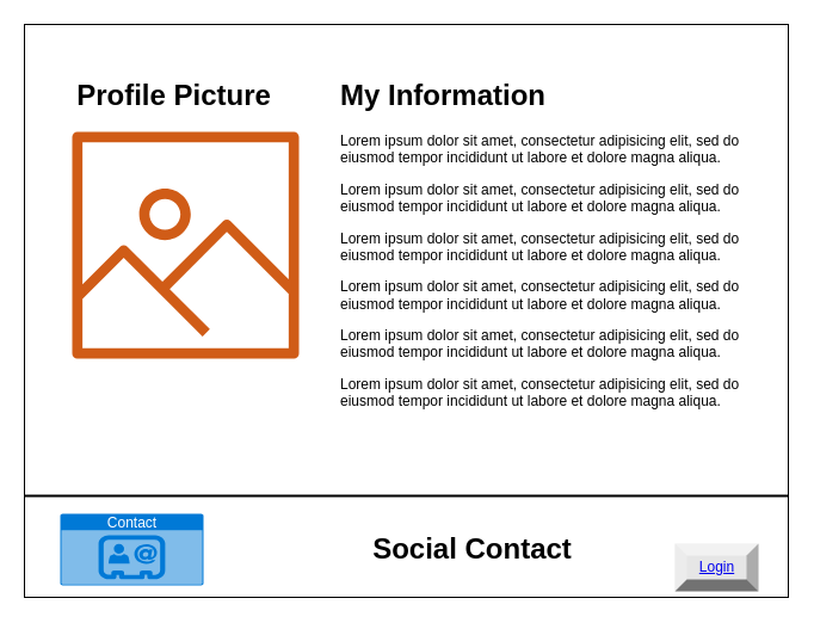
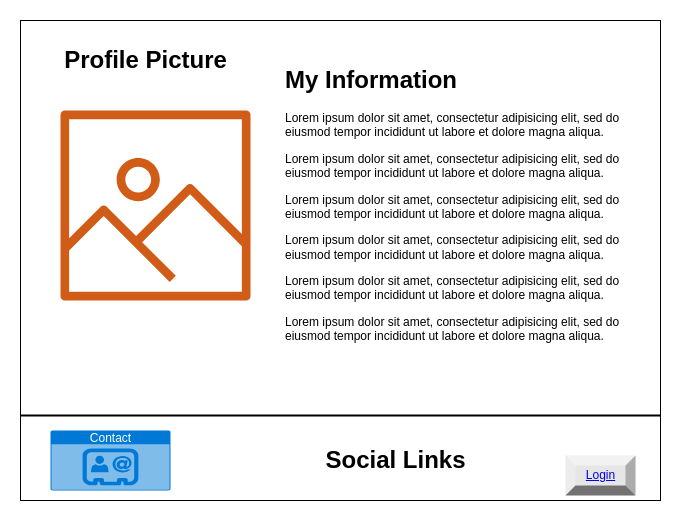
  <mxCell id="0" />
  <mxCell id="1" parent="0" />
  <mxCell id="2" value="" style="rounded=0;whiteSpace=wrap;html=1;" parent="1" vertex="1"><mxGeometry x="20" y="20" width="640" height="480" as="geometry" /></mxCell>
- <mxCell id="3" value="Profile Picture" style="text;strokeColor=none;fillColor=none;html=1;fontSize=24;fontStyle=1;verticalAlign=middle;align=center;" parent="1" vertex="1"><mxGeometry x="60" y="60" width="170" height="40" as="geometry" /></mxCell>
+ <mxCell id="3" value="Profile Picture" style="text;strokeColor=none;fillColor=none;html=1;fontSize=24;fontStyle=1;verticalAlign=middle;align=center;" parent="1" vertex="1"><mxGeometry x="60" y="40" width="170" height="40" as="geometry" /></mxCell>
  <mxCell id="4" value="" style="outlineConnect=0;fontColor=#232F3E;gradientColor=none;fillColor=#D05C17;strokeColor=none;dashed=0;verticalLabelPosition=bottom;verticalAlign=top;align=center;html=1;fontSize=12;fontStyle=0;aspect=fixed;pointerEvents=1;shape=mxgraph.aws4.container_registry_image;" parent="1" vertex="1"><mxGeometry x="60" y="110" width="190" height="190" as="geometry" /></mxCell>
  <mxCell id="5" value="&lt;h1&gt;My Information&lt;/h1&gt;&lt;p&gt;Lorem ipsum dolor sit amet, consectetur adipisicing elit, sed do eiusmod tempor incididunt ut labore et dolore magna aliqua.&lt;/p&gt;&lt;p&gt;Lorem ipsum dolor sit amet, consectetur adipisicing elit, sed do eiusmod tempor incididunt ut labore et dolore magna aliqua.&lt;br&gt;&lt;/p&gt;&lt;p&gt;Lorem ipsum dolor sit amet, consectetur adipisicing elit, sed do eiusmod tempor incididunt ut labore et dolore magna aliqua.&lt;br&gt;&lt;/p&gt;&lt;p&gt;Lorem ipsum dolor sit amet, consectetur adipisicing elit, sed do eiusmod tempor incididunt ut labore et dolore magna aliqua.&lt;br&gt;&lt;/p&gt;&lt;p&gt;Lorem ipsum dolor sit amet, consectetur adipisicing elit, sed do eiusmod tempor incididunt ut labore et dolore magna aliqua.&lt;br&gt;&lt;/p&gt;&lt;p&gt;Lorem ipsum dolor sit amet, consectetur adipisicing elit, sed do eiusmod tempor incididunt ut labore et dolore magna aliqua.&lt;br&gt;&lt;/p&gt;&lt;p&gt;&lt;br&gt;&lt;/p&gt;" style="text;html=1;strokeColor=none;fillColor=none;spacing=5;spacingTop=-20;whiteSpace=wrap;overflow=hidden;rounded=0;" parent="1" vertex="1"><mxGeometry x="280" y="60" width="360" height="310" as="geometry" /></mxCell>
  <mxCell id="6" value="" style="line;strokeWidth=2;html=1;" parent="1" vertex="1"><mxGeometry x="20" y="410" width="640" height="10" as="geometry" /></mxCell>
  <mxCell id="7" value="Contact" style="html=1;strokeColor=none;fillColor=#0079D6;labelPosition=center;verticalLabelPosition=middle;verticalAlign=top;align=center;fontSize=12;outlineConnect=0;spacingTop=-6;fontColor=#FFFFFF;shape=mxgraph.sitemap.contact;" parent="1" vertex="1"><mxGeometry x="50" y="430" width="120" height="60" as="geometry" /></mxCell>
  <mxCell id="8" value="&lt;a href=&quot;data:page/id,7HX2lE2CdDe2ow4lB6s1&quot;&gt;Login&lt;/a&gt;" style="labelPosition=center;verticalLabelPosition=middle;align=center;html=1;shape=mxgraph.basic.shaded_button;dx=10;fillColor=#E6E6E6;strokeColor=none;" parent="1" vertex="1"><mxGeometry x="565" y="455" width="70" height="40" as="geometry" /></mxCell>
- <mxCell id="9" value="Social Contact" style="text;strokeColor=none;fillColor=none;html=1;fontSize=24;fontStyle=1;verticalAlign=middle;align=center;" parent="1" vertex="1"><mxGeometry x="280" y="450" width="230" height="20" as="geometry" /></mxCell>
+ <mxCell id="9" value="Social Links" style="text;strokeColor=none;fillColor=none;html=1;fontSize=24;fontStyle=1;verticalAlign=middle;align=center;" parent="1" vertex="1"><mxGeometry x="280" y="450" width="230" height="20" as="geometry" /></mxCell>
